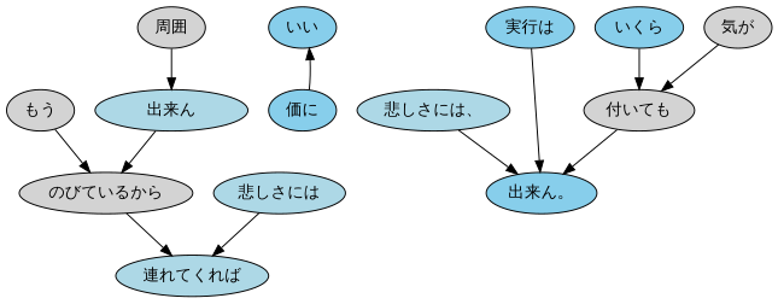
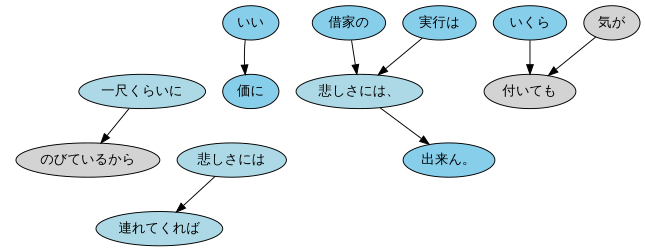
  digraph {
    fontname="Open Sans"
    node [fillcolor=skyblue fontname="Open Sans" style=filled]
    edge [fontname="Open Sans"]
-   n1 [fillcolor=lightgrey label="もう"]
    n2 [fillcolor=lightgrey label="のびているから"]
    n3 [fillcolor=lightblue label="連れてくれば"]
-   n4 [fillcolor=lightgrey label="周囲"]
-   n5 [fillcolor=lightblue label="出来ん"]
+   n5 [fillcolor=lightblue label="一尺くらいに"]
    n6 [fillcolor=lightblue label="悲しさには"]
    n7 [label="いい"]
    n8 [label="価に"]
    n9 [label="出来ん。"]
+   n10 [label="借家の"]
    n11 [fillcolor=lightblue label="悲しさには、"]
    n12 [label="いくら"]
    n13 [fillcolor=lightgrey label="付いても"]
    n14 [fillcolor=lightgrey label="気が"]
    n15 [label="実行は"]
-   n1 -> n2
-   n2 -> n3
-   n4 -> n5
    n5 -> n2
    n6 -> n3
-   n8 -> n7
+   n7 -> n8
+   n10 -> n11
    n11 -> n9
    n12 -> n13
-   n13 -> n9
    n14 -> n13
-   n15 -> n9
+   n15 -> n11
  }
